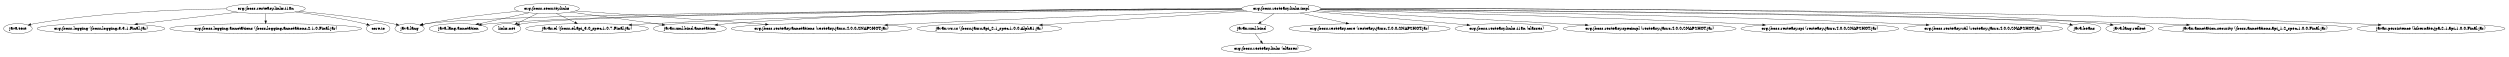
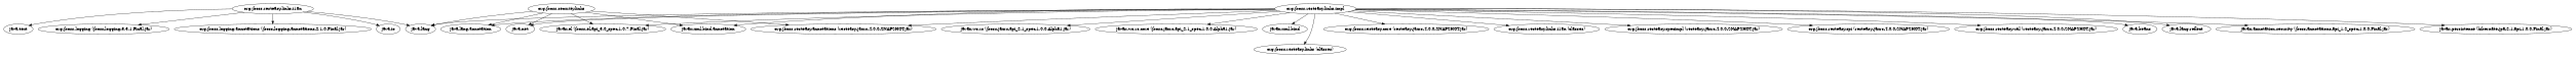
  digraph {
    n1 [label="org.jboss.security.links"]
    "java.lang"
    "java.lang.annotation"
-   "java.net" [label="links.net"]
+   "java.net"
    "javax.el (jboss-el-api_3.0_spec-1.0.7.Final.jar)"
    "javax.xml.bind.annotation"
    "org.jboss.resteasy.annotations (resteasy-jaxrs-4.0.0-SNAPSHOT.jar)"
    "org.jboss.resteasy.links.i18n"
-   "java.io" [label="core.io"]
+   "java.io"
    "java.text"
    "org.jboss.logging (jboss-logging-3.3.1.Final.jar)"
    "org.jboss.logging.annotations (jboss-logging-annotations-2.1.0.Final.jar)"
    "org.jboss.resteasy.links.impl"
    "java.beans"
    "java.lang.reflect"
    "javax.annotation.security (jboss-annotations-api_1.2_spec-1.0.0.Final.jar)"
    "javax.persistence (hibernate-jpa-2.1-api-1.0.0.Final.jar)"
    "javax.ws.rs (jboss-jaxrs-api_2.1_spec-1.0.0.Alpha1.jar)"
+   "javax.ws.rs.core (jboss-jaxrs-api_2.1_spec-1.0.0.Alpha1.jar)"
    "javax.xml.bind"
    "org.jboss.resteasy.core (resteasy-jaxrs-4.0.0-SNAPSHOT.jar)"
    "org.jboss.resteasy.links (classes)"
    "org.jboss.resteasy.links.i18n (classes)"
    "org.jboss.resteasy.specimpl (resteasy-jaxrs-4.0.0-SNAPSHOT.jar)"
    "org.jboss.resteasy.spi (resteasy-jaxrs-4.0.0-SNAPSHOT.jar)"
    "org.jboss.resteasy.util (resteasy-jaxrs-4.0.0-SNAPSHOT.jar)"
    n1 -> "java.lang"
    n1 -> "java.lang.annotation"
    n1 -> "java.net"
    n1 -> "javax.el (jboss-el-api_3.0_spec-1.0.7.Final.jar)"
    n1 -> "javax.xml.bind.annotation"
    n1 -> "org.jboss.resteasy.annotations (resteasy-jaxrs-4.0.0-SNAPSHOT.jar)"
    "org.jboss.resteasy.links.i18n" -> "java.lang"
    "org.jboss.resteasy.links.i18n" -> "java.io"
    "org.jboss.resteasy.links.i18n" -> "java.text"
    "org.jboss.resteasy.links.i18n" -> "org.jboss.logging (jboss-logging-3.3.1.Final.jar)"
    "org.jboss.resteasy.links.i18n" -> "org.jboss.logging.annotations (jboss-logging-annotations-2.1.0.Final.jar)"
    "org.jboss.resteasy.links.impl" -> "java.lang"
    "org.jboss.resteasy.links.impl" -> "java.lang.annotation"
    "org.jboss.resteasy.links.impl" -> "java.net"
    "org.jboss.resteasy.links.impl" -> "javax.el (jboss-el-api_3.0_spec-1.0.7.Final.jar)"
    "org.jboss.resteasy.links.impl" -> "javax.xml.bind.annotation"
    "org.jboss.resteasy.links.impl" -> "org.jboss.resteasy.annotations (resteasy-jaxrs-4.0.0-SNAPSHOT.jar)"
    "org.jboss.resteasy.links.impl" -> "java.beans"
    "org.jboss.resteasy.links.impl" -> "java.lang.reflect"
    "org.jboss.resteasy.links.impl" -> "javax.annotation.security (jboss-annotations-api_1.2_spec-1.0.0.Final.jar)"
    "org.jboss.resteasy.links.impl" -> "javax.persistence (hibernate-jpa-2.1-api-1.0.0.Final.jar)"
    "org.jboss.resteasy.links.impl" -> "javax.ws.rs (jboss-jaxrs-api_2.1_spec-1.0.0.Alpha1.jar)"
+   "org.jboss.resteasy.links.impl" -> "javax.ws.rs.core (jboss-jaxrs-api_2.1_spec-1.0.0.Alpha1.jar)"
    "org.jboss.resteasy.links.impl" -> "javax.xml.bind"
    "org.jboss.resteasy.links.impl" -> "org.jboss.resteasy.core (resteasy-jaxrs-4.0.0-SNAPSHOT.jar)"
-   "javax.xml.bind" -> "org.jboss.resteasy.links (classes)"
+   "org.jboss.resteasy.links.impl" -> "org.jboss.resteasy.links (classes)"
    "org.jboss.resteasy.links.impl" -> "org.jboss.resteasy.links.i18n (classes)"
    "org.jboss.resteasy.links.impl" -> "org.jboss.resteasy.specimpl (resteasy-jaxrs-4.0.0-SNAPSHOT.jar)"
    "org.jboss.resteasy.links.impl" -> "org.jboss.resteasy.spi (resteasy-jaxrs-4.0.0-SNAPSHOT.jar)"
    "org.jboss.resteasy.links.impl" -> "org.jboss.resteasy.util (resteasy-jaxrs-4.0.0-SNAPSHOT.jar)"
  }
